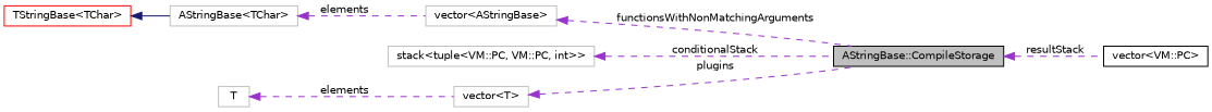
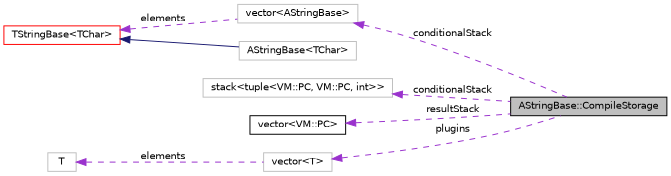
  digraph {
    rankdir=LR
    node [color=grey75 fillcolor=white fontname=Helvetica fontsize=10 shape=record style=filled]
    edge [color=darkorchid3 dir=back fontname=Helvetica fontsize=10 labelfontname=Helvetica labelfontsize=10 style=dashed]
    n1 [color=black fillcolor=grey75 fontcolor=black height=0.2 label="AStringBase::CompileStorage" width=0.4]
    n2 [height=0.2 label="vector\<AStringBase\>" width=0.4]
    n3 [height=0.2 label="stack\<tuple\<VM::PC, VM::PC, int\>\>" width=0.4]
    n4 [color=black height=0.2 label="vector\<VM::PC\>" width=0.4]
    n5 [height=0.2 label="vector\<T\>" width=0.4]
    n6 [height=0.2 label="AStringBase\<TChar\>" width=0.4]
    n7 [color=red height=0.2 label="TStringBase\<TChar\>" width=0.4]
    n8 [height=0.2 label=T width=0.4]
-   n2 -> n1 [label=" functionsWithNonMatchingArguments"]
+   n2 -> n1 [label=" conditionalStack"]
    n3 -> n1 [label=" conditionalStack"]
-   n1 -> n4 [label=" resultStack"]
+   n4 -> n1 [label=" resultStack"]
    n5 -> n1 [label=" plugins"]
-   n6 -> n2 [label=" elements"]
+   n7 -> n2 [label=" elements"]
    n7 -> n6 [color=midnightblue style=solid]
    n8 -> n5 [label=" elements"]
  }
